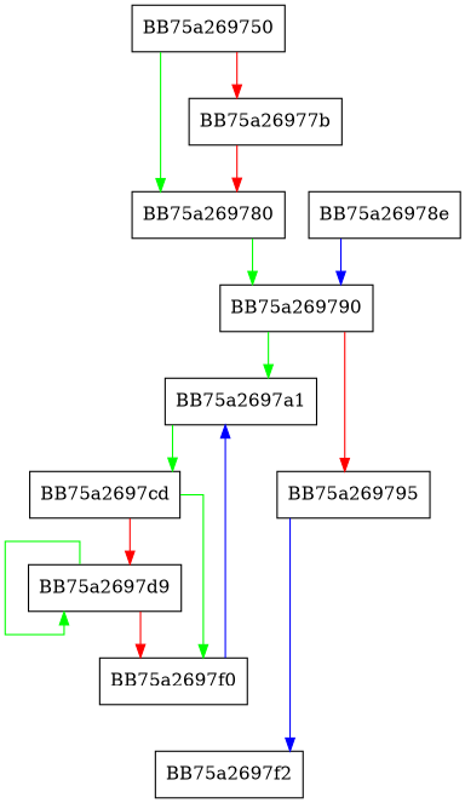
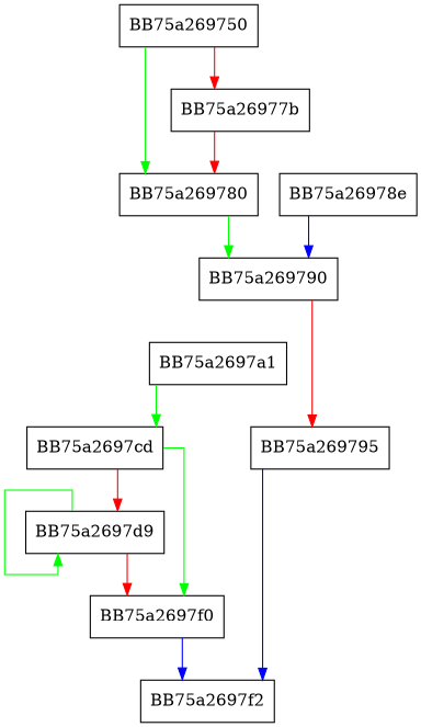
  digraph {
    splines=ortho
    node [shape=box]
    edge [color=green]
    BB75a269750
    BB75a269780
    BB75a26977b
    BB75a269790
    BB75a2697a1
    BB75a269795
    BB75a26978e
    BB75a2697cd
    BB75a2697f2
    BB75a2697f0
    BB75a2697d9
    BB75a269750 -> BB75a269780
    BB75a269750 -> BB75a26977b [color=red]
    BB75a269780 -> BB75a269790
    BB75a26977b -> BB75a269780 [color=red]
-   BB75a269790 -> BB75a2697a1
    BB75a269790 -> BB75a269795 [color=red]
    BB75a2697a1 -> BB75a2697cd
    BB75a269795 -> BB75a2697f2 [color=blue]
    BB75a26978e -> BB75a269790 [color=blue]
    BB75a2697cd -> BB75a2697f0
    BB75a2697cd -> BB75a2697d9 [color=red]
-   BB75a2697f0 -> BB75a2697a1 [color=blue]
+   BB75a2697f0 -> BB75a2697f2 [color=blue]
    BB75a2697d9 -> BB75a2697f0 [color=red]
    BB75a2697d9 -> BB75a2697d9
  }
